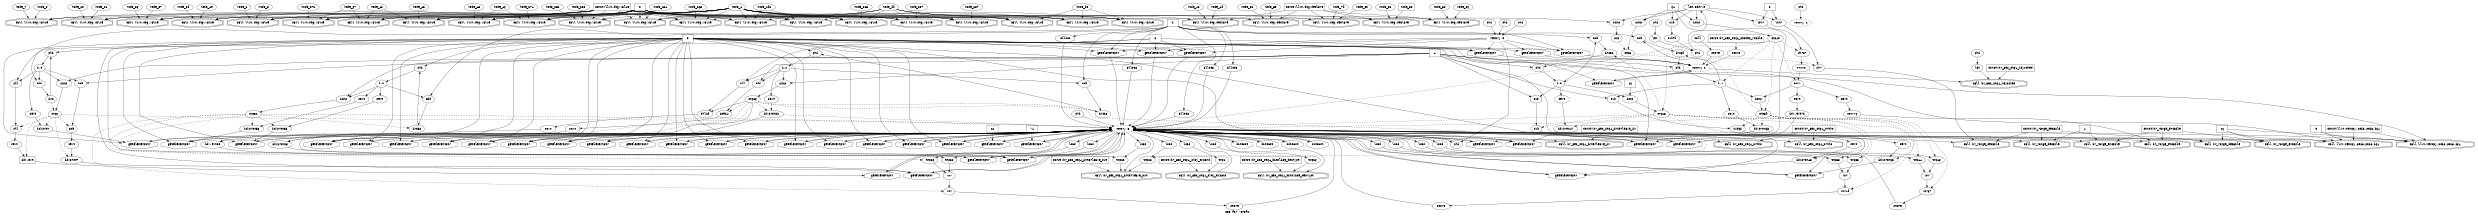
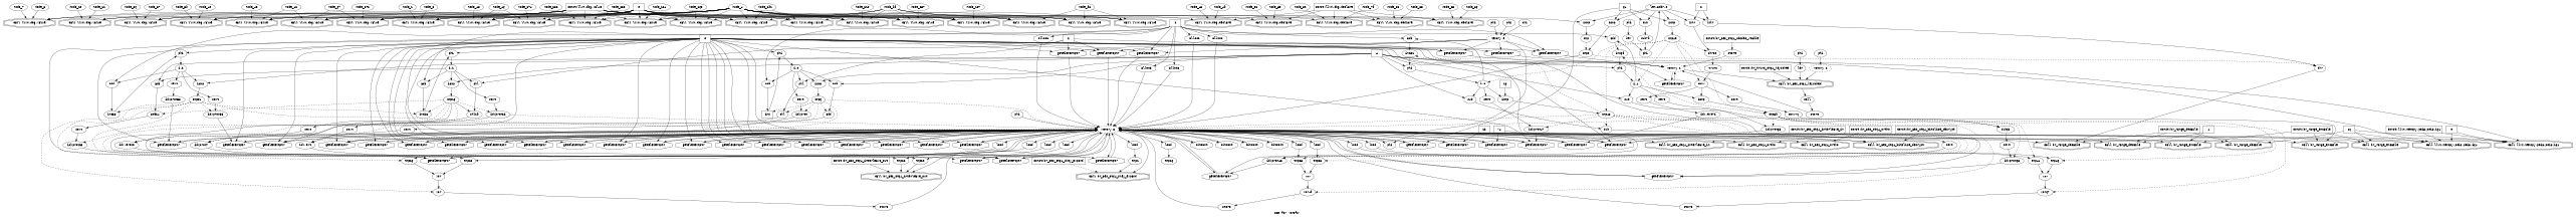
  digraph {
    fontname="DejaVu Sans Mono"
    label="DFG for 'Grafo' "
    node [fontname="DejaVu Sans Mono" shape=octagon style=solid]
    edge [fontname="DejaVu Sans Mono"]
    n1 [label="Call llvm.dbg.value" shape=doubleoctagon]
    node_7 [shape=ellipse]
    n3 [label="Call llvm.dbg.value" shape=doubleoctagon]
    node_8 [shape=ellipse]
    node_3 [shape=ellipse]
    n6 [label=0 shape=box]
    n7 [label="Call llvm.dbg.value" shape=doubleoctagon]
    n8 [label="Call llvm.dbg.value" shape=doubleoctagon]
    n9 [label="Call llvm.dbg.value" shape=doubleoctagon]
    n10 [label="Call llvm.dbg.value" shape=doubleoctagon]
    n11 [label="Call llvm.dbg.value" shape=doubleoctagon]
    n12 [label="Call llvm.dbg.value" shape=doubleoctagon]
    n13 [label=icmp]
    n14 [label="Call llvm.dbg.value" shape=doubleoctagon]
    n15 [label="Call llvm.dbg.value" shape=doubleoctagon]
    n16 [label="Call llvm.dbg.value" shape=doubleoctagon]
    n17 [label="Call llvm.dbg.value" shape=doubleoctagon]
    n18 [label="Call llvm.dbg.value" shape=doubleoctagon]
    n19 [label="Call llvm.dbg.value" shape=doubleoctagon]
    n20 [label="Call llvm.dbg.value" shape=doubleoctagon]
    n21 [label="Call llvm.dbg.value" shape=doubleoctagon]
    n22 [label="Call llvm.dbg.value" shape=doubleoctagon]
    n23 [label="Call llvm.dbg.value" shape=doubleoctagon]
    n24 [label="Call llvm.dbg.value" shape=doubleoctagon]
    n25 [label="Call llvm.dbg.value" shape=doubleoctagon]
    n26 [label="Call llvm.dbg.value" shape=doubleoctagon]
    n27 [label=cmp shape=ellipse]
    n28 [label=cmp3 shape=ellipse]
    node_1 [shape=ellipse]
    node_4 [shape=ellipse]
    n31 [label="Call llvm.dbg.declare" shape=doubleoctagon]
    n32 [label="Call llvm.dbg.declare" shape=doubleoctagon]
    n33 [label="Call llvm.dbg.declare" shape=doubleoctagon]
    n34 [label="Call llvm.dbg.declare" shape=doubleoctagon]
    n35 [label="Call llvm.dbg.declare" shape=doubleoctagon]
    node_10 [shape=ellipse]
    node_11 [shape=ellipse]
    n38 [label="Memory 1" shape=ellipse style=dashed]
    n39 [label=getelementptr]
    n40 [label="Call br_aes_ct64_keysched" shape=doubleoctagon]
    n41 [label=call shape=ellipse]
    n42 [label=store]
    n43 [label=getelementptr]
    n44 [label="Memory 0" shape=ellipse style=dashed]
    n45 [label=getelementptr]
    n46 [label=getelementptr]
    n47 [label=getelementptr]
    n48 [label=getelementptr]
    n49 [label=phi]
    n50 [label=getelementptr]
    n51 [label="Memory 3" shape=ellipse style=dashed]
    n52 [label=getelementptr]
    n53 [label=getelementptr]
    n54 [label=getelementptr]
    n55 [label=getelementptr]
    n56 [label=getelementptr]
    n57 [label=getelementptr]
    n58 [label=getelementptr]
    n59 [label=getelementptr]
    n60 [label=getelementptr]
    n61 [label=getelementptr]
    n62 [label=getelementptr]
    n63 [label=getelementptr]
    n64 [label=getelementptr]
    n65 [label=getelementptr]
    n66 [label=getelementptr]
    n67 [label=getelementptr]
    n68 [label=getelementptr]
    n69 [label=getelementptr]
    n70 [label=getelementptr]
    n71 [label=getelementptr]
    n72 [label=getelementptr]
    n73 [label=getelementptr]
    n74 [label=getelementptr]
    n75 [label=getelementptr]
    n76 [label=getelementptr]
    n77 [label=getelementptr]
    n78 [label="Call br_range_dec32le" shape=doubleoctagon]
    n79 [label=load]
    n80 [label="Call br_aes_ct64_skey_expand" shape=doubleoctagon]
    n81 [label="Call br_range_dec32le" shape=doubleoctagon]
    n82 [label=getelementptr]
    n83 [label="Call br_range_dec32le" shape=doubleoctagon]
    n84 [label=load]
    n85 [label=getelementptr]
    n86 [label="Call br_aes_ct64_interleave_in" shape=doubleoctagon]
    n87 [label="Call br_aes_ct64_ortho" shape=doubleoctagon]
    n88 [label=load]
    n89 [label="Call br_aes_ct64_bitslice_decrypt" shape=doubleoctagon]
    n90 [label="Call br_aes_ct64_ortho" shape=doubleoctagon]
    n91 [label=getelementptr]
    n92 [label=load]
    n93 [label=load]
    n94 [label="Call br_aes_ct64_interleave_out" shape=doubleoctagon]
    n95 [label=load]
    n96 [label=load]
    n97 [label=load]
    n98 [label=bitcast]
    n99 [label=getelementptr]
    n100 [label=bitcast]
    n101 [label="Call llvm.memcpy.p0i8.p0i8.i64" shape=doubleoctagon]
    n102 [label="Call br_range_enc32le" shape=doubleoctagon]
    n103 [label=load]
    n104 [label=load]
    n105 [label=bitcast]
    n106 [label=getelementptr]
    n107 [label=getelementptr]
    n108 [label=bitcast]
    n109 [label="Call llvm.memcpy.p0i8.p0i8.i64" shape=doubleoctagon]
    n110 [label="Call br_range_enc32le" shape=doubleoctagon]
    n111 [label="Call br_range_enc32le" shape=doubleoctagon]
    n112 [label=0 shape=box]
    n113 [label=phi]
    n114 [label=phi]
    n115 [label=phi]
    n116 [label="i.0" shape=ellipse]
    n117 [label="i.1" shape=ellipse]
    n118 [label="i.2" shape=ellipse]
    n119 [label=add]
    n120 [label=shl]
    n121 [label=icmp]
    n122 [label=add]
    n123 [label=sext]
    n124 [label=add]
    n125 [label=shl]
    n126 [label=icmp]
    n127 [label=add]
    n128 [label=sext]
    n129 [label=add]
    n130 [label=icmp]
    n131 [label=sext]
    n132 [label=sext]
    n133 [label=store]
    n134 [label="Const:br_aes_ct64_cbcdec_vtable" shape=box]
    n135 [label=1 shape=box]
    n136 [label=alloca]
    n137 [label=alloca]
    n138 [label=alloca]
    n139 [label=alloca]
    n140 [label=alloca]
    n141 [label=add]
    n142 [label=add]
-   n143 [label=inc shape=ellipse]
+   n143 [label=inc shape=box]
    n144 [label=inc28 shape=ellipse]
    n145 [label=inc38 shape=ellipse]
    n146 [label=inc51 shape=ellipse]
    n147 [label=inc69 shape=ellipse]
    n148 [label=phi]
    n149 [label=phi]
    n150 [label="Memory 2" shape=ellipse style=dashed]
    n151 [label=len shape=ellipse]
-   n152 [label="Const:br_aes_ct64_keysched" shape=box]
+   n152 [label="Const:br_trunc_ct64_keysched" shape=box]
    n153 [label=2 shape=box]
    n154 [label=shl shape=ellipse]
    n155 [label=shl19 shape=ellipse]
    n156 [label=sext]
    n157 [label=sext]
    n158 [label=tmp1 shape=ellipse]
    n159 [label=tmp35 shape=ellipse]
    n160 [label=tmp16 shape=ellipse]
    n161 [label=tmp20 shape=ellipse]
    n162 [label=tmp22 shape=ellipse]
    n163 [label=tmp26 shape=ellipse]
    n164 [label=tmp28 shape=ellipse]
    n165 [label=tmp33 shape=ellipse]
    n166 [label=tmp44 shape=ellipse]
    n167 [label=tmp46 shape=ellipse]
    n168 [label=xor]
    n169 [label=xor]
    n170 [label=xor]
    node_36 [shape=ellipse]
    node_37 [shape=ellipse]
    node_39 [shape=ellipse]
    node_40 [shape=ellipse]
    node_42 [shape=ellipse]
    node_43 [shape=ellipse]
    node_45 [shape=ellipse]
    node_46 [shape=ellipse]
    n179 [label="Const:llvm.dbg.value" shape=box]
    n180 [label=4 shape=box]
    n181 [label=sub]
    n182 [label=sub]
    n183 [label=cmp6 shape=ellipse]
    n184 [label=add shape=ellipse]
    n185 [label=cmp16 shape=ellipse]
    n186 [label=add24 shape=ellipse]
    n187 [label=cmp31 shape=ellipse]
    n188 [label="i.3" shape=ellipse]
    n189 [label=sub shape=ellipse]
    n190 [label="i.4" shape=ellipse]
-   n191 [label=sub62 shape=ellipse]
+   n191 [label=sub62]
    n192 [label=idxprom shape=ellipse]
    n193 [label=idxprom7 shape=ellipse]
-   n194 [label="idx.ext" shape=box]
+   n194 [label="idx.ext" shape=ellipse]
    n195 [label=sext]
    n196 [label=idxprom22 shape=ellipse]
    n197 [label="idx.ext20" shape=ellipse]
    n198 [label=idxprom25 shape=ellipse]
    n199 [label=sext]
    n200 [label=idxprom33 shape=ellipse]
    n201 [label=idxprom35 shape=ellipse]
    n202 [label=xor shape=ellipse]
    n203 [label=sext]
    n204 [label=icmp]
    n205 [label=sext]
    n206 [label=icmp]
    n207 [label=sext]
    n208 [label=sext]
    n209 [label=lshr]
    n210 [label=shr shape=ellipse]
    n211 [label=2 shape=box]
    n212 [label=lshr]
-   n213 [label=shr57 shape=ellipse]
+   n213 [label=shr50 shape=ellipse]
    n214 [label=trunc]
    node_48 [shape=ellipse]
    node_49 [shape=ellipse]
    n217 [label="Const:llvm.dbg.declare" shape=box]
    node_52 [shape=ellipse]
    node_53 [shape=ellipse]
    n220 [label="Const:br_aes_ct64_skey_expand" shape=box]
    n221 [label=4 shape=box]
    n222 [label="Const:br_range_dec32le" shape=box]
    node_67 [shape=ellipse]
    n224 [label="len.addr.0" shape=ellipse]
    n225 [label=sub]
    n226 [label=icmp]
    n227 [label=icmp]
    n228 [label=sub79 shape=ellipse]
    n229 [label=cmp40 shape=ellipse]
    n230 [label=phi]
    n231 [label=cmp43 shape=ellipse]
    n232 [label=conv shape=ellipse]
    n233 [label=cmp59 shape=ellipse]
    n234 [label=len shape=ellipse]
    n235 [label=64 shape=box]
    node_79 [shape=ellipse]
    node_80 [shape=ellipse]
    node_82 [shape=ellipse]
-   node_83 [shape=box]
+   node_83 [shape=ellipse]
    node_85 [shape=ellipse]
    node_86 [shape=ellipse]
    n242 [label=16 shape=box]
    n243 [label=idxprom47 shape=ellipse]
    n244 [label=xor49 shape=ellipse]
    n245 [label=store]
    node_98 [shape=ellipse]
    node_99 [shape=ellipse]
    n248 [label=store]
    node_187 [shape=ellipse]
    n250 [label="Const:br_aes_ct64_interleave_in" shape=box]
    node_124 [shape=ellipse]
    n252 [label="Const:br_aes_ct64_ortho" shape=box]
    n253 [label="Const:br_aes_ct64_bitslice_decrypt" shape=box]
    n254 [label="Const:br_aes_ct64_interleave_out" shape=box]
    node_165 [shape=ellipse]
    n256 [label=idxprom45 shape=ellipse]
    n257 [label=sext]
    n258 [label=sext]
    n259 [label=idxprom63 shape=ellipse]
    n260 [label=idxprom65 shape=ellipse]
    n261 [label=xor67 shape=ellipse]
    n262 [label="idx.ext72" shape=ellipse]
    n263 [label=conv76 shape=ellipse]
    n264 [label=store]
    node_191 [shape=ellipse]
    n266 [label=16 shape=box]
    node_215 [shape=ellipse]
    n268 [label=12 shape=box]
    n269 [label=0 shape=box]
    n270 [label="Const:llvm.memcpy.p0i5.p0i8.i64" shape=box]
    n271 [label="Const:br_range_enc32le" shape=box]
    node_232 [shape=ellipse]
    node_233 [shape=ellipse]
    node_257 [shape=ellipse]
    n275 [label=-4 shape=box]
    node_272 [shape=ellipse]
    node_274 [shape=ellipse]
    n278 [label=phi]
    n279 [label=phi]
    n280 [label=phi]
    n281 [label=phi]
    n282 [label=phi]
    n283 [label=phi]
    n284 [label=phi]
    node_7 -> n3
    node_8 -> n3
    node_3 -> n1
    n6 -> n1
    n6 -> n3
    n6 -> n7
    n6 -> n8
    n6 -> n9
    n6 -> n10
    n6 -> n11
    n6 -> n12
    n6 -> n13
    n6 -> n14
    n6 -> n15
    n6 -> n16
    n6 -> n17
    n6 -> n18
    n6 -> n19
    n6 -> n20
    n6 -> n21
    n6 -> n22
    n6 -> n23
    n6 -> n24
    n6 -> n25
    n6 -> n26
    n13 -> n27
    n27 -> n28 [style=dashed]
-   n28 -> n51 [style=dashed]
+   n28 -> n51 [style=solid]
    n28 -> n210 [style=dashed]
    node_1 -> n1
    node_4 -> n1
    node_4 -> n3
    node_4 -> n7
    node_4 -> n8
    node_4 -> n9
    node_4 -> n10
    node_4 -> n11
    node_4 -> n12
    node_4 -> n14
    node_4 -> n15
    node_4 -> n16
    node_4 -> n17
    node_4 -> n18
    node_4 -> n19
    node_4 -> n20
    node_4 -> n21
    node_4 -> n22
    node_4 -> n23
    node_4 -> n24
    node_4 -> n25
    node_4 -> n26
    node_4 -> n31
    node_4 -> n32
    node_4 -> n33
    node_4 -> n34
    node_4 -> n35
    node_10 -> n7
    node_11 -> n7
    n38 -> n39
    n38 -> n40
    n39 -> n38
+   n40 -> n41
    n41 -> n42
    n42 -> n38
    n43 -> n38
    n44 -> n43
    n44 -> n45
    n44 -> n46
    n44 -> n47
    n44 -> n48
    n44 -> n49
    n44 -> n50
    n45 -> n38
    n46 -> n38
    n47 -> n51
    n48 -> n51
    n49 -> n51
    n50 -> n51
    n51 -> n49
    n51 -> n52
    n51 -> n53
    n51 -> n54
    n51 -> n55
    n51 -> n56
    n51 -> n57
    n51 -> n58
    n51 -> n59
    n51 -> n60
    n51 -> n61
    n51 -> n62
    n51 -> n63
    n51 -> n64
    n51 -> n65
    n51 -> n66
    n51 -> n67
    n51 -> n68
    n51 -> n69
    n51 -> n70
    n51 -> n71
    n51 -> n72
    n51 -> n73
    n51 -> n74
    n51 -> n75
    n51 -> n76
    n51 -> n77
    n51 -> n78
    n51 -> n79
-   n80 -> n51
+   n51 -> n80
    n51 -> n81
    n51 -> n82
    n51 -> n83
    n51 -> n84
    n51 -> n85
    n51 -> n86
    n51 -> n87
    n51 -> n88
    n51 -> n89
    n51 -> n90
    n51 -> n91
    n51 -> n92
    n51 -> n93
    n51 -> n94
    n51 -> n95
    n51 -> n96
    n51 -> n97
    n51 -> n98
    n51 -> n99
    n51 -> n100
    n51 -> n101
    n51 -> n102
    n51 -> n103
    n51 -> n104
    n51 -> n105
    n51 -> n106
    n51 -> n107
    n51 -> n108
    n51 -> n109
    n51 -> n110
    n51 -> n111
    n52 -> n51
    n53 -> n51
    n54 -> n51
    n55 -> n51
    n56 -> n51
    n57 -> n51
    n58 -> n51
    n59 -> n51
    n60 -> n51
    n61 -> n51
    n62 -> n51
    n63 -> n51
    n64 -> n51
    n65 -> n51
    n66 -> n51
    n67 -> n51
    n68 -> n51
    n69 -> n51
    n70 -> n51
    n71 -> n51
    n72 -> n51
    n73 -> n51
    n74 -> n51
    n75 -> n51
    n76 -> n51
    n77 -> n51
    n79 -> n158
    n82 -> n51
    n84 -> n159
    n85 -> n51
    n88 -> n160
    n91 -> n51
    n92 -> n161
    n93 -> n162
    n95 -> n163
    n96 -> n164
    n97 -> n165
    n98 -> n51
    n99 -> n51
    n100 -> n51
    n103 -> n166
    n104 -> n167
    n105 -> n51
    n106 -> n51
    n107 -> n51
    n108 -> n51
    n112 -> n39
    n112 -> n43
    n112 -> n45
    n112 -> n46
    n112 -> n47
    n112 -> n48
    n112 -> n50
    n112 -> n52
    n112 -> n53
    n112 -> n54
    n112 -> n55
    n112 -> n56
    n112 -> n57
    n112 -> n58
    n112 -> n59
    n112 -> n60
    n112 -> n61
    n112 -> n62
    n112 -> n63
    n112 -> n64
    n112 -> n65
    n112 -> n66
    n112 -> n67
    n112 -> n68
    n112 -> n69
    n112 -> n70
    n112 -> n71
    n112 -> n72
    n112 -> n73
    n112 -> n74
    n112 -> n75
    n112 -> n76
    n112 -> n77
    n112 -> n113
    n112 -> n114
    n112 -> n115
    n113 -> n116
    n114 -> n117
    n115 -> n118
    n116 -> n119
    n116 -> n120
    n116 -> n121
    n116 -> n122
    n116 -> n123
    n117 -> n124
    n117 -> n125
    n117 -> n126
    n117 -> n127
    n117 -> n128
    n118 -> n129
    n118 -> n130
    n118 -> n131
    n118 -> n132
    n119 -> n143
    n120 -> n154
    n121 -> n183
    n122 -> n184
    n123 -> n192
    n124 -> n144
    n125 -> n155
    n126 -> n185
    n127 -> n186
    n128 -> n196
    n129 -> n145
    n130 -> n187
    n131 -> n200
    n132 -> n201
    n133 -> n38
    n134 -> n133
    n135 -> n45
    n135 -> n48
    n135 -> n119
    n135 -> n124
    n135 -> n129
    n135 -> n136
    n135 -> n137
    n135 -> n138
    n135 -> n139
    n135 -> n140
    n135 -> n141
    n135 -> n142
    n136 -> n51
    n137 -> n51
    n138 -> n51
    n139 -> n51
    n140 -> n51
    n141 -> n146
    n142 -> n147
    n143 -> n113
    n144 -> n114
    n145 -> n115
    n146 -> n148
    n147 -> n149
    n148 -> n188
    n149 -> n190
+   n150 -> n40
    n151 -> n40
    n152 -> n40
    n153 -> n46
    n153 -> n47
    n153 -> n50
    n153 -> n120
    n153 -> n125
    n154 -> n156
    n155 -> n157
    n156 -> n194
    n157 -> n197
    n158 -> n80
    n159 -> n168
-   n160 -> n89
+   n275 -> n89
    n161 -> n94
    n162 -> n94
    n163 -> n169
    n164 -> n169
    n165 -> n168
    n166 -> n170
    n167 -> n170
    n168 -> n244
    n169 -> n202
    n170 -> n261
    node_36 -> n8
    node_37 -> n8
    node_39 -> n9
    node_40 -> n9
    node_42 -> n10
    node_42 -> n12
    node_43 -> n10
    node_45 -> n11
    node_46 -> n11
    node_46 -> n26
    n179 -> n1
    n179 -> n3
    n179 -> n7
    n179 -> n8
    n179 -> n9
    n179 -> n10
    n179 -> n11
    n179 -> n12
    n179 -> n14
    n179 -> n15
    n179 -> n16
    n179 -> n17
    n179 -> n18
    n179 -> n19
    n179 -> n20
    n179 -> n21
    n179 -> n22
    n179 -> n23
    n179 -> n24
    n179 -> n25
    n179 -> n26
    n180 -> n101
    n180 -> n109
    n180 -> n121
    n180 -> n122
    n180 -> n126
    n180 -> n127
    n180 -> n130
    n180 -> n148
    n180 -> n149
    n180 -> n181
    n180 -> n182
    n181 -> n189
    n182 -> n191
    n183 -> n51 [style=dashed]
-   n143 -> n183 [style=dashed]
+   n183 -> n143 [style=dashed]
    n183 -> n154 [style=dashed]
    n183 -> n184 [style=dashed]
    n183 -> n192 [style=dashed]
    n183 -> n193 [style=dashed]
    n183 -> n194 [style=dashed]
    n184 -> n195
    n185 -> n144 [style=dashed]
    n185 -> n155 [style=solid]
    n185 -> n161 [style=solid]
    n185 -> n162 [style=dashed]
    n185 -> n186 [style=dashed]
    n185 -> n196 [style=dashed]
    n185 -> n197 [style=dashed]
    n185 -> n198 [style=dashed]
    n186 -> n199
    n187 -> n51 [style=dashed]
    n187 -> n145 [style=dashed]
    n187 -> n163 [style=dashed]
    n187 -> n164 [style=dashed]
    n187 -> n200 [style=dashed]
-   n187 -> n201 [style=dashed]
+   n187 -> n144 [style=dashed]
    n187 -> n202 [style=dashed]
    n188 -> n141
    n188 -> n181
    n188 -> n203
    n188 -> n204
    n189 -> n205
    n190 -> n142
    n190 -> n182
    n190 -> n206
    n190 -> n207
    n191 -> n208
    n192 -> n58
    n193 -> n59
    n194 -> n85
    n195 -> n193
    n196 -> n51 [style=dashed]
    n196 -> n66
    n197 -> n91
    n198 -> n67
    n199 -> n198
    n200 -> n68
    n201 -> n69
    n202 -> n248
    n203 -> n243
    n204 -> n231
    n205 -> n256
    n206 -> n233
    n207 -> n260
    n208 -> n259
    n209 -> n210
    n210 -> n78
    n211 -> n209
    n211 -> n212
    n212 -> n213
    n213 -> n214
    n214 -> n232
    node_48 -> n31
    node_49 -> n31
    n217 -> n31
    n217 -> n32
    n217 -> n33
    n217 -> n34
    n217 -> n35
    node_52 -> n32
    node_53 -> n32
-   n220 -> n80
+   n220 -> n80 [style=dashed]
    n221 -> n81
    n221 -> n111
    n222 -> n78
    n222 -> n81
    n222 -> n83
    node_67 -> n12
    node_67 -> n25
    n224 -> n13
    n224 -> n209
    n224 -> n212
    n224 -> n225
    n224 -> n226
    n224 -> n227
    n225 -> n228
    n226 -> n28
    n227 -> n229
    n228 -> n230
    n229 -> n188 [style=dashed]
    n229 -> n190 [style=dashed]
    n229 -> n213 [style=dashed]
    n229 -> n231 [style=dashed]
    n229 -> n232 [style=dashed]
    n229 -> n233 [style=dashed]
    n230 -> n224
    n231 -> n51 [style=dashed]
    n231 -> n146 [style=dashed]
    n231 -> n159 [style=dashed]
    n231 -> n165 [style=dashed]
    n231 -> n189 [style=dashed]
    n231 -> n243 [style=dashed]
    n231 -> n244 [style=dashed]
    n231 -> n256 [style=dashed]
    n232 -> n206
    n232 -> n257
    n232 -> n258
    n233 -> n51 [style=dashed]
    n233 -> n147 [style=dashed]
    n233 -> n166 [style=dashed]
    n233 -> n167 [style=dashed]
    n233 -> n191 [style=dashed]
    n233 -> n259 [style=dashed]
    n233 -> n260 [style=dashed]
    n233 -> n261 [style=dashed]
    n234 -> n230
    n235 -> n82
    n235 -> n225
    n235 -> n226
    n235 -> n227
    node_79 -> n33
    node_80 -> n33
    node_82 -> n34
    node_83 -> n34
    node_85 -> n35
    node_86 -> n35
    n242 -> n83
    n242 -> n101
    n242 -> n102
    n242 -> n109
    n243 -> n57
    n244 -> n245
    n245 -> n51
    node_98 -> n14
    node_98 -> n17
    node_98 -> n19
    node_99 -> n14
    node_99 -> n15
    node_99 -> n16
    node_99 -> n17
    node_99 -> n18
    node_99 -> n19
    node_99 -> n20
    node_99 -> n21
    node_99 -> n23
    node_99 -> n24
    n248 -> n51
    node_187 -> n15
    n250 -> n86
    node_124 -> n16
    n252 -> n87
    n252 -> n90
    n253 -> n89
    n254 -> n94
    node_165 -> n18
    n256 -> n70
    n257 -> n262
    n258 -> n263
    n259 -> n73
    n260 -> n74
    n261 -> n264
    n262 -> n106
    n263 -> n110
    n264 -> n51
    node_191 -> n20
    node_191 -> n23
    n266 -> n204
    node_215 -> n21
    n268 -> n99
    n269 -> n101
    n269 -> n109
    n270 -> n101
    n270 -> n109
    n271 -> n102
    n271 -> n110
    n271 -> n111
    node_232 -> n22
    node_233 -> n22
    node_257 -> n24
    n275 -> n107
    node_272 -> n25
    node_274 -> n26
    n278 -> n44
    n279 -> n150
    n280 -> n151
    n281 -> n44
    n282 -> n51
    n283 -> n44
    n284 -> n234
  }
